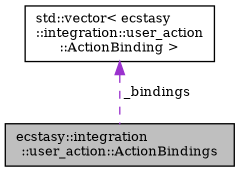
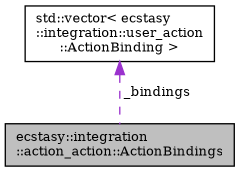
  digraph {
    fontname="DejaVu Serif"
    node [color=black fontname="DejaVu Serif" fontsize=10 shape=record style=filled]
-   n1 [fillcolor=grey75 fontcolor=black height=0.2 label="ecstasy::integration\l::user_action::ActionBindings" width=0.4]
+   n1 [fillcolor=grey75 fontcolor=black height=0.2 label="ecstasy::integration\l::action_action::ActionBindings" width=0.4]
    n2 [fillcolor=white height=0.2 label="std::vector\< ecstasy\l::integration::user_action\l::ActionBinding \>" width=0.4]
    n2 -> n1 [color=darkorchid3 dir=back fontname="DejaVu Serif" fontsize=10 label=" _bindings" labelfontname=Helvetica labelfontsize=10 style=dashed]
  }
